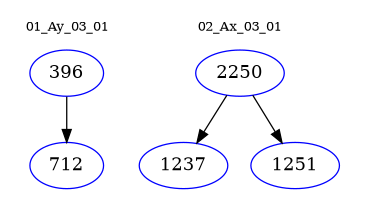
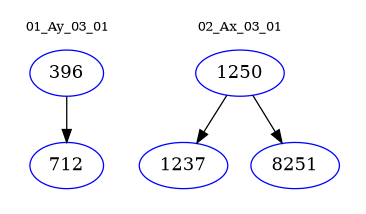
  digraph {
    node [color=blue]
    edge [color=black]
    n1 [label=396]
    n2 [label=712]
-   n3 [label=2250]
+   n3 [label=1250]
    n4 [label=1237]
-   n5 [label=1251]
+   n5 [label=8251]
    subgraph cluster_1 {
      color=white
      fontsize=10
      label="01_Ay_03_01"
      n1
      n2
    }
    subgraph cluster_2 {
      color=white
      fontsize=10
      label="02_Ax_03_01"
      n3
      n4
      n5
    }
    n1 -> n2
    n3 -> n4
    n3 -> n5
  }
